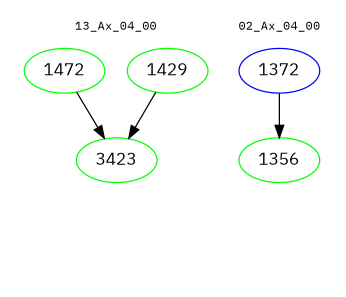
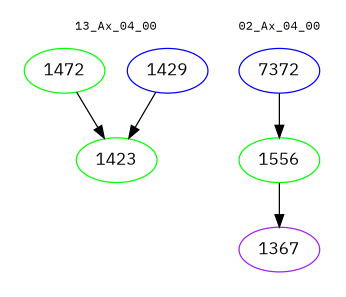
  digraph {
    fontname="IBM Plex Mono"
    node [color=green fontname="IBM Plex Mono"]
    edge [color=black fontname="IBM Plex Mono"]
-   n1 [label=1429]
-   n2 [label=3423]
+   n1 [color=blue label=1429]
+   n2 [label=1423]
    n3 [label=1472]
-   n4 [color=blue label=1372]
-   n5 [label=1356]
+   n4 [color=blue label=7372]
+   n5 [label=1556]
+   n6 [color=purple label=1367]
    subgraph cluster_1 {
      color=white
      fontsize=10
      label="13_Ax_04_00"
      n1
      n2
      n3
    }
    subgraph cluster_2 {
      color=white
      fontsize=10
      label="02_Ax_04_00"
      n4
      n5
+     n6
    }
    n1 -> n2
    n3 -> n2
    n4 -> n5
+   n5 -> n6
  }
